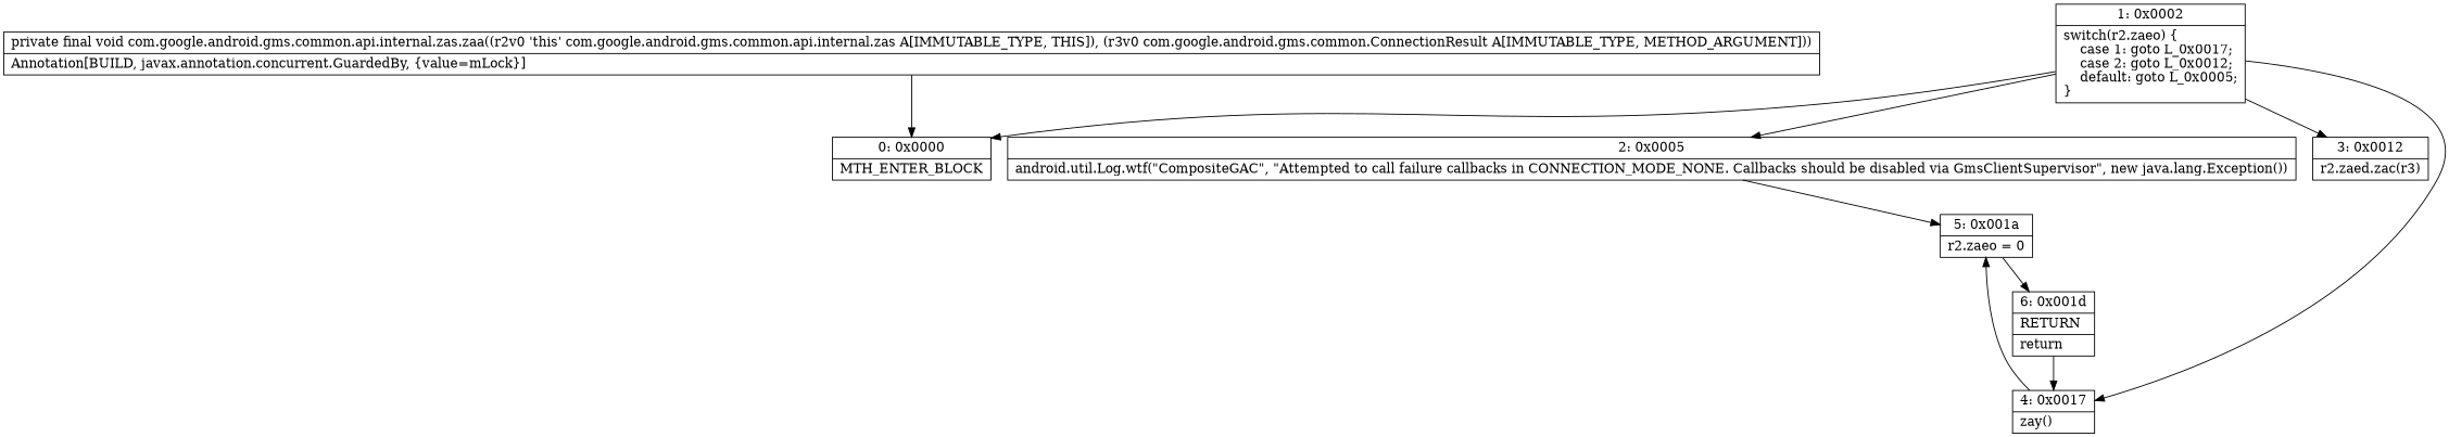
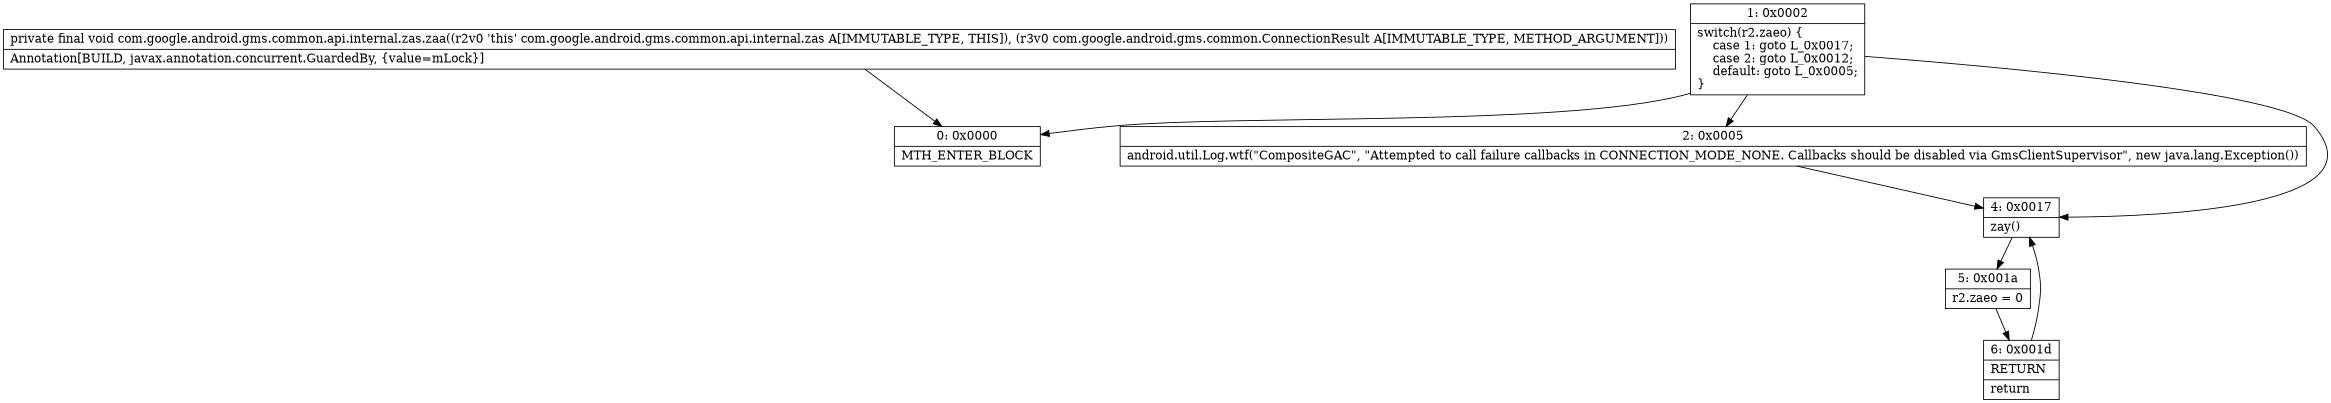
  digraph {
    node [shape=record]
    n1 [label="{0\:\ 0x0000|MTH_ENTER_BLOCK\l}"]
    n2 [label="{1\:\ 0x0002|switch(r2.zaeo) \{\l    case 1: goto L_0x0017;\l    case 2: goto L_0x0012;\l    default: goto L_0x0005;\l\}\l}"]
    n3 [label="{2\:\ 0x0005|android.util.Log.wtf(\"CompositeGAC\", \"Attempted to call failure callbacks in CONNECTION_MODE_NONE. Callbacks should be disabled via GmsClientSupervisor\", new java.lang.Exception())\l}"]
-   n4 [label="{3\:\ 0x0012|r2.zaed.zac(r3)\l}"]
    n5 [label="{4\:\ 0x0017|zay()\l}"]
    n6 [label="{5\:\ 0x001a|r2.zaeo = 0\l}"]
    n7 [label="{6\:\ 0x001d|RETURN\l|return\l}"]
    n8 [label="{private final void com.google.android.gms.common.api.internal.zas.zaa((r2v0 'this' com.google.android.gms.common.api.internal.zas A[IMMUTABLE_TYPE, THIS]), (r3v0 com.google.android.gms.common.ConnectionResult A[IMMUTABLE_TYPE, METHOD_ARGUMENT]))  | Annotation[BUILD, javax.annotation.concurrent.GuardedBy, \{value=mLock\}]\l}"]
    n2 -> n1
    n2 -> n3
-   n2 -> n4
    n2 -> n5
-   n3 -> n6
+   n3 -> n5
    n5 -> n6
    n6 -> n7
    n7 -> n5
    n8 -> n1
  }
